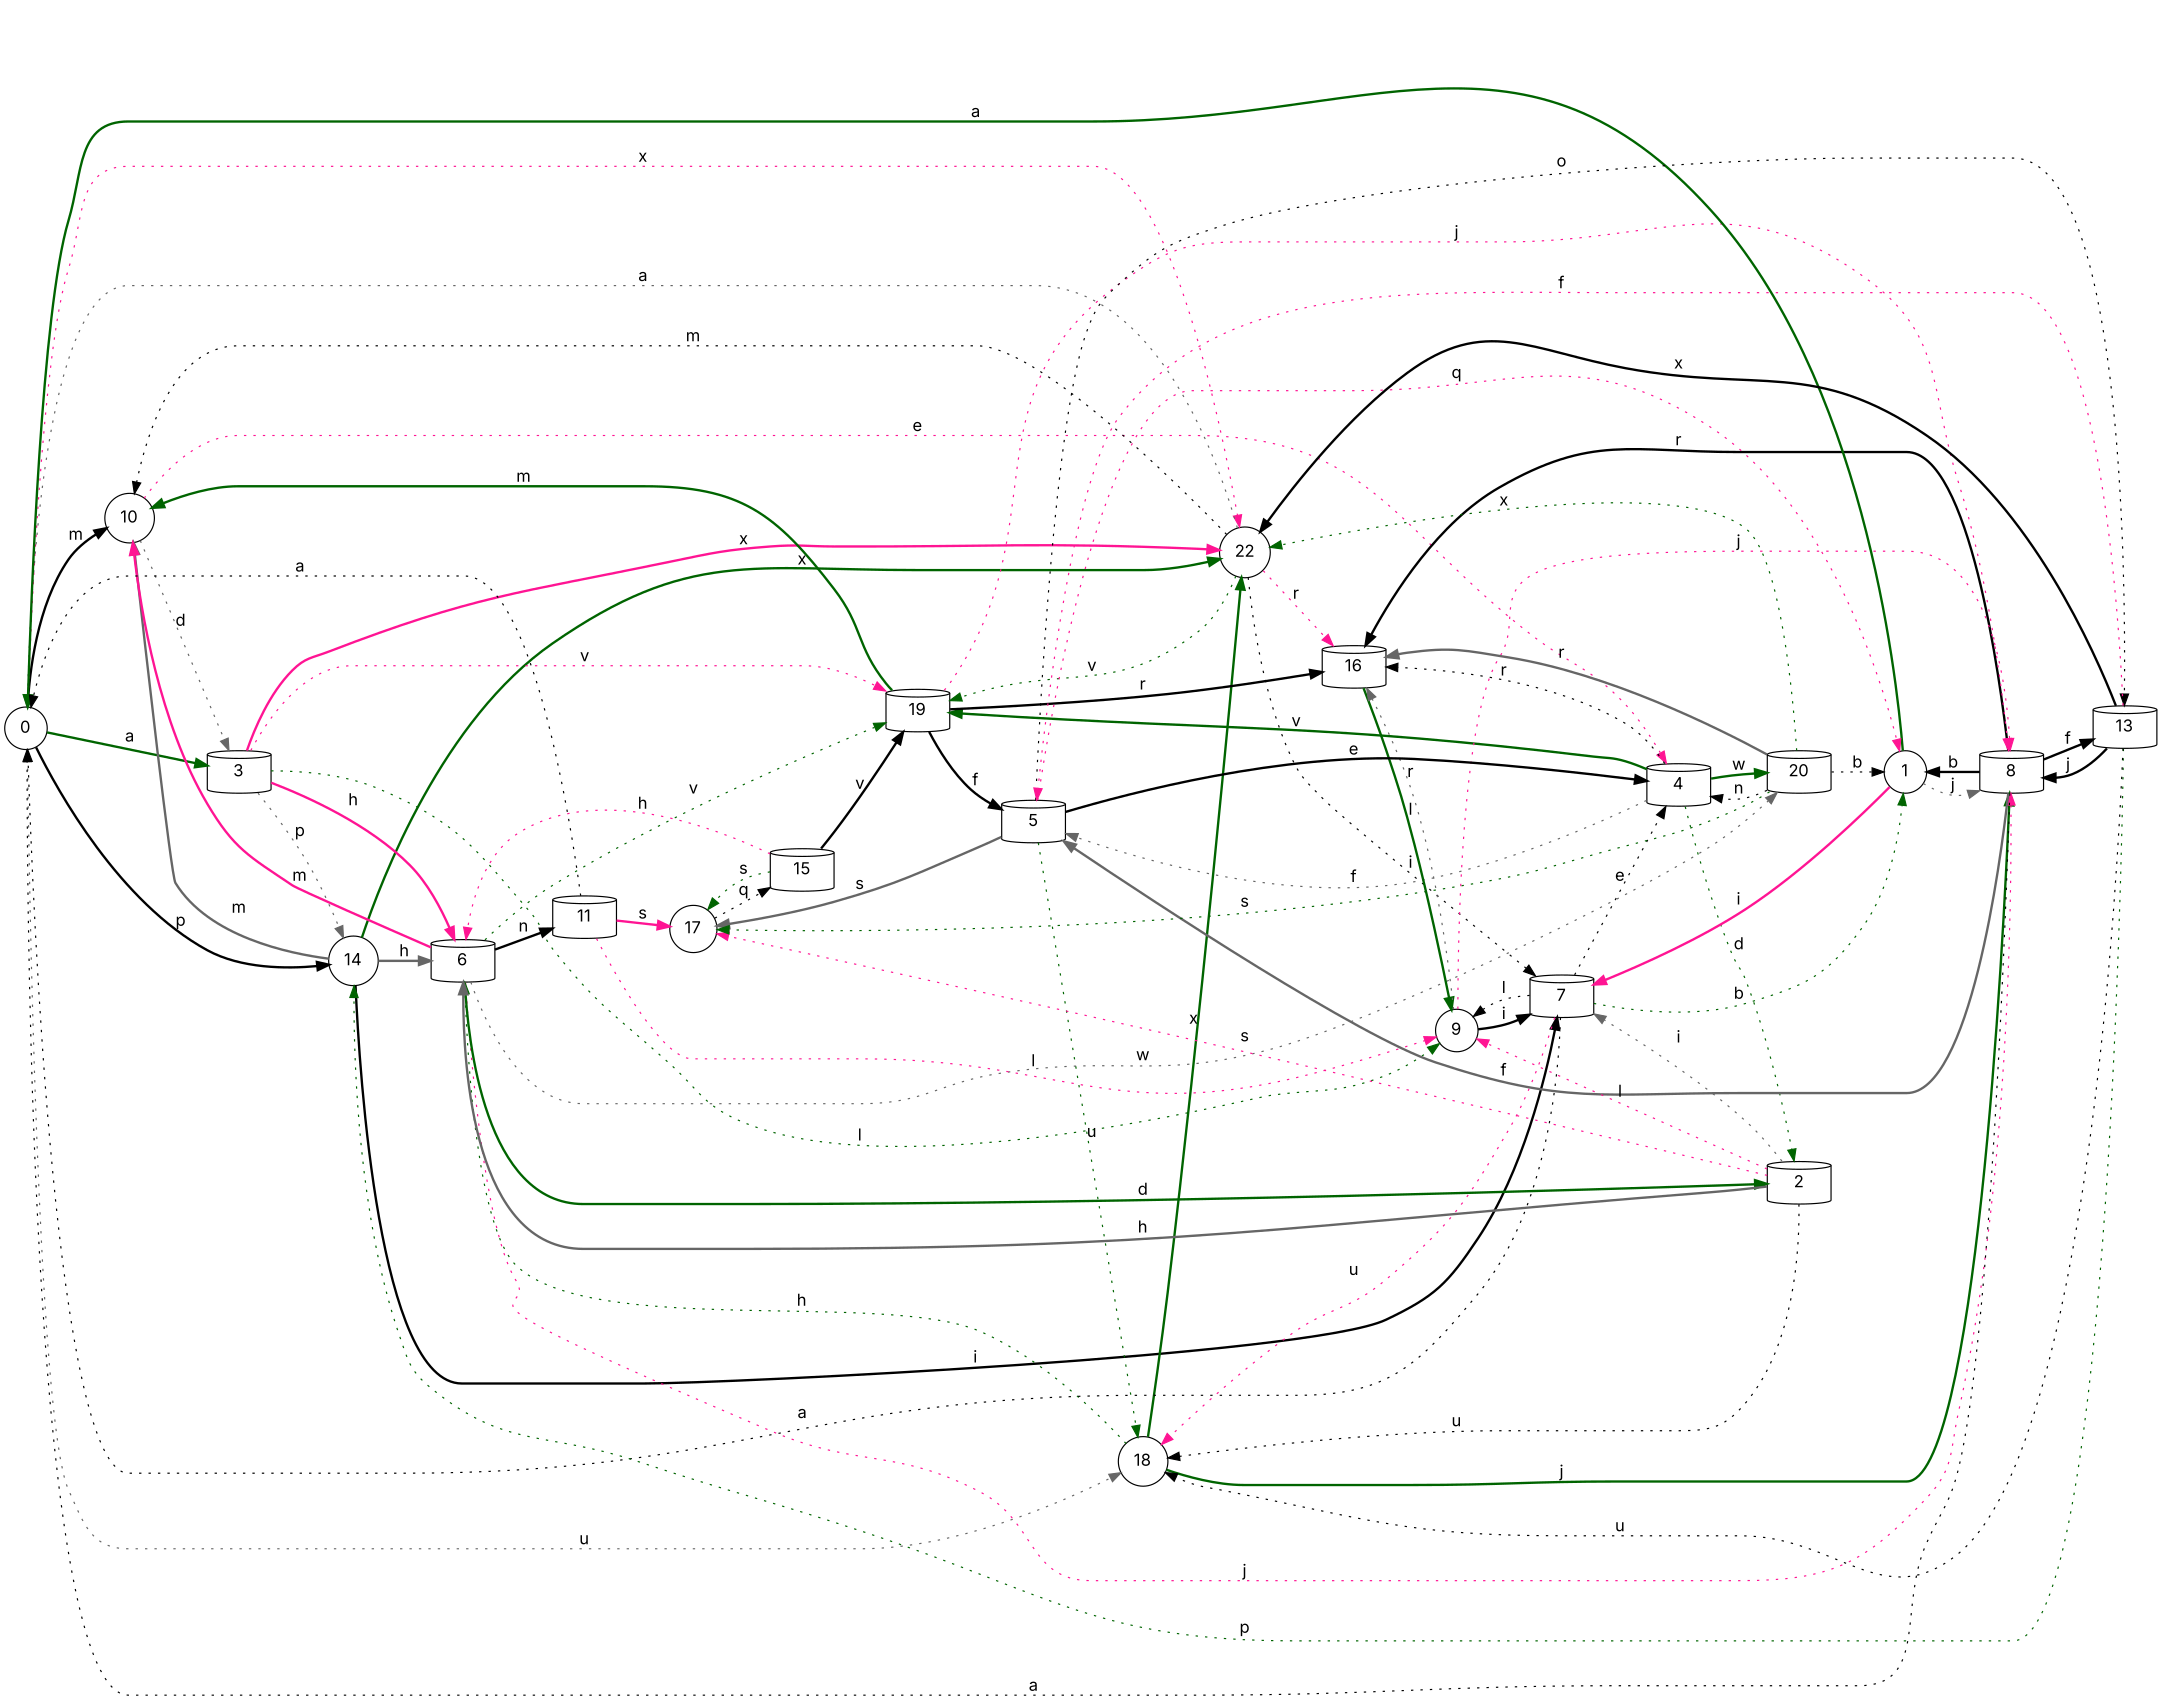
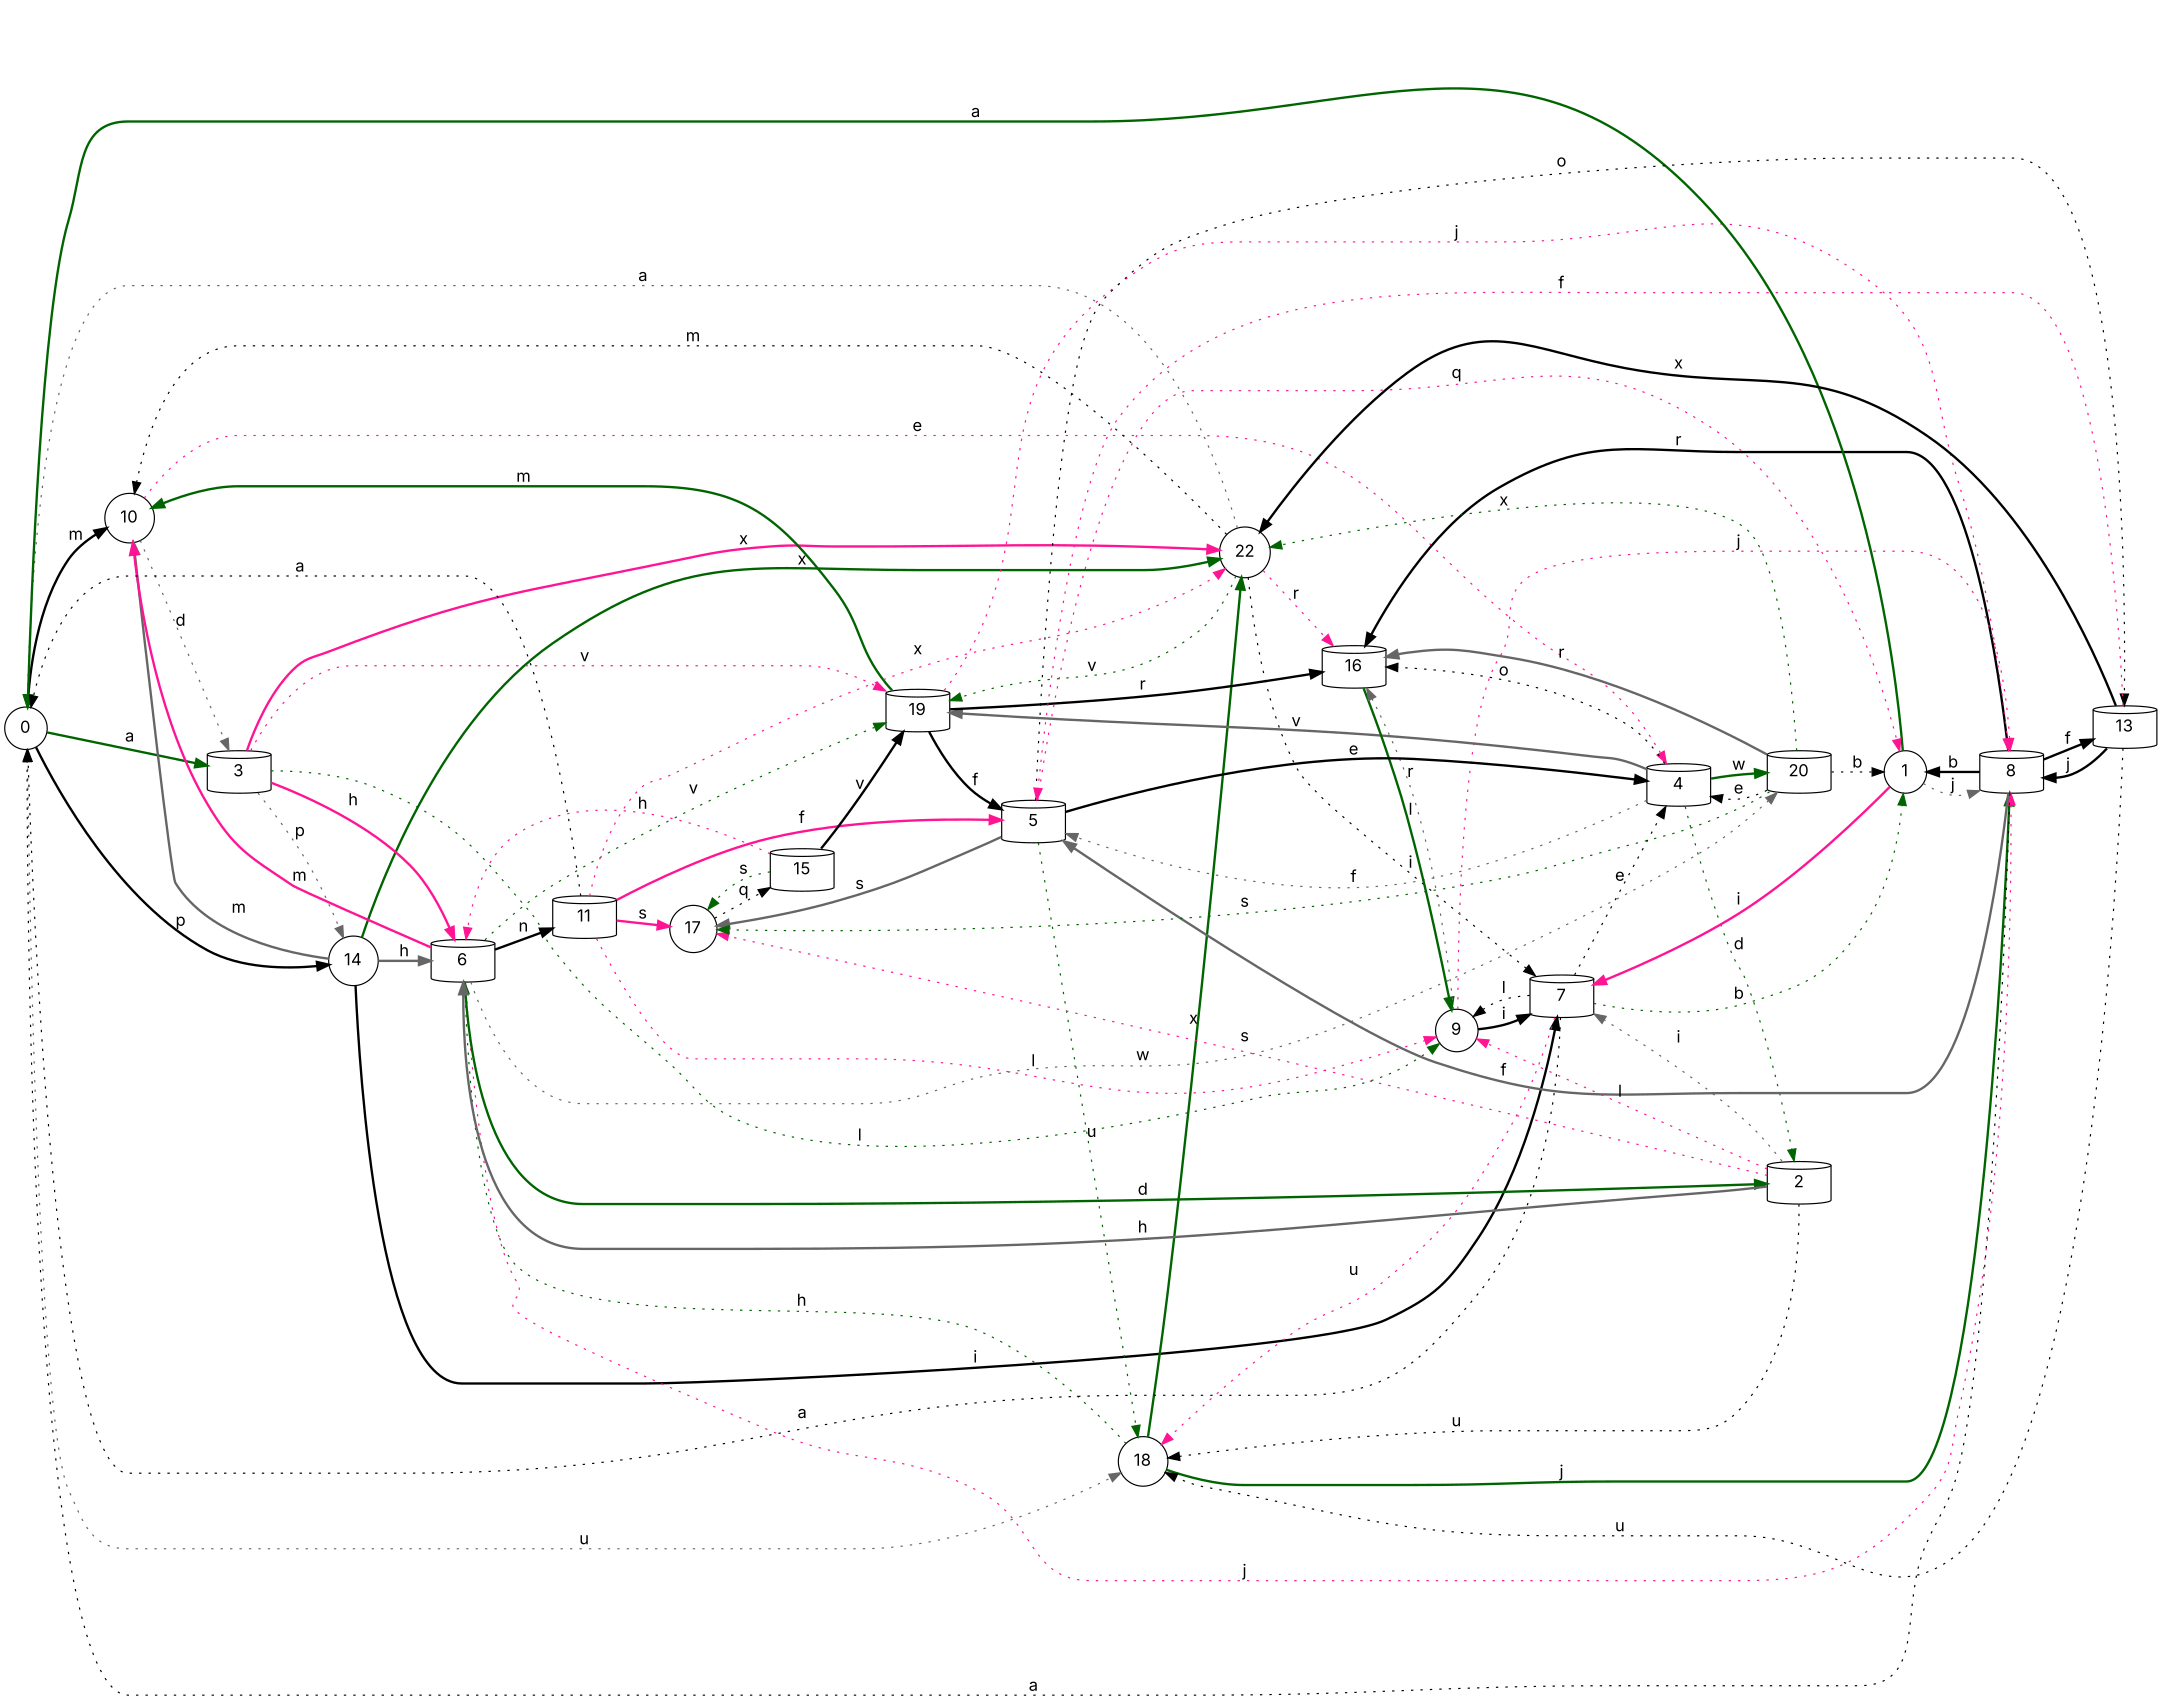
  strict digraph {
    fontname=Inter
    rankdir=LR
    node [fontname=Inter shape=cylinder]
    edge [color=black fontname=Inter style=dotted]
    0 [shape=circle]
    10 [shape=circle]
    14 [shape=circle]
    18 [shape=circle]
    22 [shape=circle]
    3
    4
    7
    6
    8
    19
    16
    1 [shape=circle]
    9 [shape=circle]
    5
    13
    2
    17 [shape=circle]
    20
    11
    15
    0 -> 10 [label=m style=bold]
    0 -> 14 [label=p style=bold]
    0 -> 18 [color=gray40 label=u]
-   0 -> 22 [color=deeppink label=x]
+   11 -> 22 [color=deeppink label=x]
    0 -> 3 [color=darkgreen label=a style=bold]
    10 -> 3 [color=gray40 label=d]
    10 -> 4 [color=deeppink label=e]
    14 -> 10 [color=gray40 label=m style=bold]
    14 -> 22 [color=darkgreen label=x style=bold]
    14 -> 7 [label=i style=bold]
    14 -> 6 [color=gray40 label=h style=bold]
    18 -> 22 [color=darkgreen label=x style=bold]
    18 -> 6 [color=darkgreen label=h]
    18 -> 8 [color=darkgreen label=j style=bold]
    22 -> 0 [color=gray40 label=a]
    22 -> 10 [label=m]
    22 -> 7 [label=i]
    22 -> 19 [color=darkgreen label=v]
    22 -> 16 [color=deeppink label=r]
    3 -> 14 [color=gray40 label=p]
    3 -> 22 [color=deeppink label=x style=bold]
    3 -> 6 [color=deeppink label=h style=bold]
    3 -> 19 [color=deeppink label=v]
    3 -> 9 [color=darkgreen label=l]
-   4 -> 19 [color=darkgreen label=v style=bold]
-   4 -> 16 [label=r]
+   4 -> 19 [color=gray40 label=v style=bold]
+   4 -> 16 [label=o]
    4 -> 5 [color=gray40 label=f]
    4 -> 2 [color=darkgreen label=d]
    4 -> 20 [color=darkgreen label=w style=bold]
    7 -> 0 [label=a]
    7 -> 18 [color=deeppink label=u]
    7 -> 4 [label=e]
    7 -> 1 [color=darkgreen label=b]
    7 -> 9 [label=l]
    6 -> 10 [color=deeppink label=m style=bold]
    6 -> 8 [color=deeppink label=j]
    6 -> 19 [color=darkgreen label=v]
    6 -> 2 [color=darkgreen label=d style=bold]
    6 -> 20 [color=gray40 label=w]
    6 -> 11 [label=n style=bold]
    8 -> 0 [label=a]
    8 -> 16 [label=r style=bold]
    8 -> 1 [label=b style=bold]
    8 -> 5 [color=gray40 label=f style=bold]
    8 -> 13 [label=f style=bold]
    19 -> 10 [color=darkgreen label=m style=bold]
    19 -> 8 [color=deeppink label=j]
    19 -> 16 [label=r style=bold]
    19 -> 5 [label=f style=bold]
    16 -> 9 [color=darkgreen label=l style=bold]
    1 -> 0 [color=darkgreen label=a style=bold]
    1 -> 7 [color=deeppink label=i style=bold]
    1 -> 8 [color=gray40 label=j]
    9 -> 7 [label=i style=bold]
    9 -> 8 [color=deeppink label=j]
    9 -> 16 [color=gray40 label=r]
    5 -> 18 [color=darkgreen label=u]
    5 -> 4 [label=e style=bold]
    5 -> 1 [color=deeppink label=q]
    5 -> 13 [label=o]
    5 -> 17 [color=gray40 label=s style=bold]
-   13 -> 14 [color=darkgreen label=p]
    13 -> 18 [label=u]
    13 -> 22 [label=x style=bold]
    13 -> 8 [label=j style=bold]
    13 -> 5 [color=deeppink label=f]
    2 -> 18 [label=u]
    2 -> 7 [color=gray40 label=i]
    2 -> 6 [color=gray40 label=h style=bold]
    2 -> 9 [color=deeppink label=l]
    2 -> 17 [color=deeppink label=s]
    17 -> 15 [label=q]
    20 -> 22 [color=darkgreen label=x]
-   20 -> 4 [label=n]
+   20 -> 4 [label=e]
    20 -> 16 [color=gray40 label=r style=bold]
    20 -> 1 [label=b]
    20 -> 17 [color=darkgreen label=s]
    11 -> 0 [label=a]
    11 -> 9 [color=deeppink label=l]
+   11 -> 5 [color=deeppink label=f style=bold]
    11 -> 17 [color=deeppink label=s style=bold]
    15 -> 6 [color=deeppink label=h]
    15 -> 19 [label=v style=bold]
    15 -> 17 [color=darkgreen label=s]
  }
